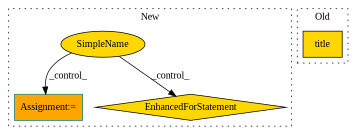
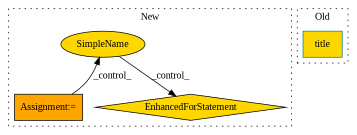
  digraph {
    fontname="Liberation Serif"
    node [color=black fillcolor=gold fontname="Liberation Serif" l="57,2" s="8824,8898" shape=box style=filled]
    edge [fontname="Liberation Serif"]
    n1 [a=70 label=EnhancedForStatement shape=diamond]
-   n2 [a=7 color=teal fillcolor=orange label="Assignment:="]
+   n2 [a=7 fillcolor=orange label="Assignment:="]
    n3 [a=42 label=SimpleName shape=ellipse l="" s=""]
-   n4 [a=32 l="6,1" label=title s="7229,7258"]
+   n4 [a=32 color=teal l="6,1" label=title s="7229,7258"]
    subgraph cluster_1 {
      label=New
      style=dotted
      n1
      n2
      n3
    }
    subgraph cluster_2 {
      label=Old
      style=dotted
      n4
    }
    n3 -> n1 [label=_control_]
-   n3 -> n2 [label=_control_]
+   n2 -> n3 [label=_control_]
  }
